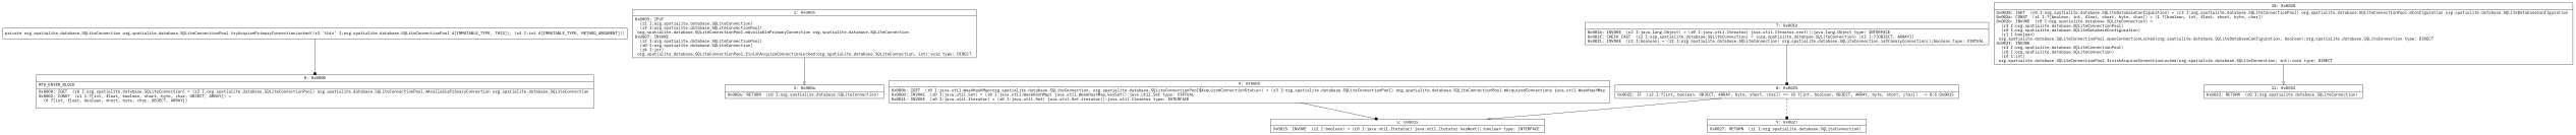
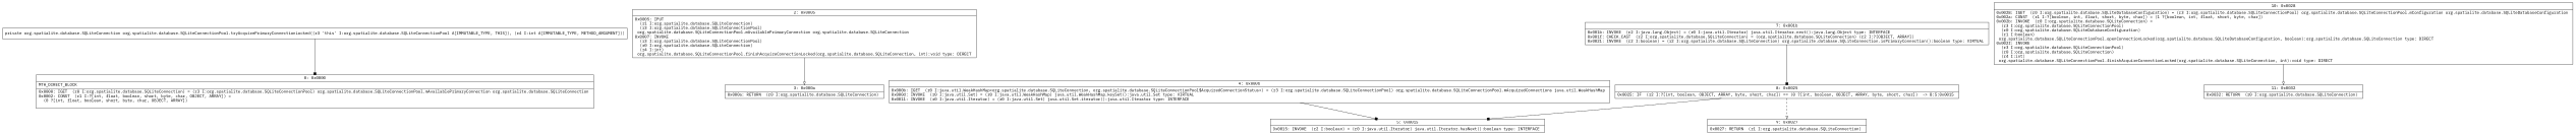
  digraph {
    fontname="IBM Plex Mono"
    node [fontname="IBM Plex Mono" shape=record]
    edge [arrowhead=box fontname="IBM Plex Mono"]
-   n1 [label="{0\:\ 0x0000|MTH_ENTER_BLOCK\l|0x0000: IGET  (r0 I:org.spatialite.database.SQLiteConnection) = (r3 I:org.spatialite.database.SQLiteConnectionPool) org.spatialite.database.SQLiteConnectionPool.mAvailablePrimaryConnection org.spatialite.database.SQLiteConnection \l0x0002: CONST  (r1 I:?[int, float, boolean, short, byte, char, OBJECT, ARRAY]) = \l  (0 ?[int, float, boolean, short, byte, char, OBJECT, ARRAY])\l \l}"]
+   n1 [label="{0\:\ 0x0000|MTH_DIRECT_BLOCK\l|0x0000: IGET  (r0 I:org.spatialite.database.SQLiteConnection) = (r3 I:org.spatialite.database.SQLiteConnectionPool) org.spatialite.database.SQLiteConnectionPool.mAvailablePrimaryConnection org.spatialite.database.SQLiteConnection \l0x0002: CONST  (r1 I:?[int, float, boolean, short, byte, char, OBJECT, ARRAY]) = \l  (0 ?[int, float, boolean, short, byte, char, OBJECT, ARRAY])\l \l}"]
    n2 [label="{2\:\ 0x0005|0x0005: IPUT  \l  (r1 I:org.spatialite.database.SQLiteConnection)\l  (r3 I:org.spatialite.database.SQLiteConnectionPool)\l org.spatialite.database.SQLiteConnectionPool.mAvailablePrimaryConnection org.spatialite.database.SQLiteConnection \l0x0007: INVOKE  \l  (r3 I:org.spatialite.database.SQLiteConnectionPool)\l  (r0 I:org.spatialite.database.SQLiteConnection)\l  (r4 I:int)\l org.spatialite.database.SQLiteConnectionPool.finishAcquireConnectionLocked(org.spatialite.database.SQLiteConnection, int):void type: DIRECT \l}"]
    n3 [label="{3\:\ 0x000a|0x000a: RETURN  (r0 I:org.spatialite.database.SQLiteConnection) \l}"]
    n4 [label="{4\:\ 0x000b|0x000b: IGET  (r0 I:java.util.WeakHashMap\<org.spatialite.database.SQLiteConnection, org.spatialite.database.SQLiteConnectionPool$AcquiredConnectionStatus\>) = (r3 I:org.spatialite.database.SQLiteConnectionPool) org.spatialite.database.SQLiteConnectionPool.mAcquiredConnections java.util.WeakHashMap \l0x000d: INVOKE  (r0 I:java.util.Set) = (r0 I:java.util.WeakHashMap) java.util.WeakHashMap.keySet():java.util.Set type: VIRTUAL \l0x0011: INVOKE  (r0 I:java.util.Iterator) = (r0 I:java.util.Set) java.util.Set.iterator():java.util.Iterator type: INTERFACE \l}"]
    n5 [label="{5\:\ 0x0015|0x0015: INVOKE  (r2 I:boolean) = (r0 I:java.util.Iterator) java.util.Iterator.hasNext():boolean type: INTERFACE \l}"]
    n6 [label="{7\:\ 0x001b|0x001b: INVOKE  (r2 I:java.lang.Object) = (r0 I:java.util.Iterator) java.util.Iterator.next():java.lang.Object type: INTERFACE \l0x001f: CHECK_CAST  (r2 I:org.spatialite.database.SQLiteConnection) = (org.spatialite.database.SQLiteConnection) (r2 I:?[OBJECT, ARRAY]) \l0x0021: INVOKE  (r2 I:boolean) = (r2 I:org.spatialite.database.SQLiteConnection) org.spatialite.database.SQLiteConnection.isPrimaryConnection():boolean type: VIRTUAL \l}"]
    n7 [label="{8\:\ 0x0025|0x0025: IF  (r2 I:?[int, boolean, OBJECT, ARRAY, byte, short, char]) == (0 ?[int, boolean, OBJECT, ARRAY, byte, short, char])  \-\> B:5:0x0015 \l}"]
    n8 [label="{10\:\ 0x0028|0x0028: IGET  (r0 I:org.spatialite.database.SQLiteDatabaseConfiguration) = (r3 I:org.spatialite.database.SQLiteConnectionPool) org.spatialite.database.SQLiteConnectionPool.mConfiguration org.spatialite.database.SQLiteDatabaseConfiguration \l0x002a: CONST  (r1 I:?[boolean, int, float, short, byte, char]) = (1 ?[boolean, int, float, short, byte, char]) \l0x002b: INVOKE  (r0 I:org.spatialite.database.SQLiteConnection) = \l  (r3 I:org.spatialite.database.SQLiteConnectionPool)\l  (r0 I:org.spatialite.database.SQLiteDatabaseConfiguration)\l  (r1 I:boolean)\l org.spatialite.database.SQLiteConnectionPool.openConnectionLocked(org.spatialite.database.SQLiteDatabaseConfiguration, boolean):org.spatialite.database.SQLiteConnection type: DIRECT \l0x002f: INVOKE  \l  (r3 I:org.spatialite.database.SQLiteConnectionPool)\l  (r0 I:org.spatialite.database.SQLiteConnection)\l  (r4 I:int)\l org.spatialite.database.SQLiteConnectionPool.finishAcquireConnectionLocked(org.spatialite.database.SQLiteConnection, int):void type: DIRECT \l}"]
    n9 [label="{11\:\ 0x0032|0x0032: RETURN  (r0 I:org.spatialite.database.SQLiteConnection) \l}"]
    n10 [label="{9\:\ 0x0027|0x0027: RETURN  (r1 I:org.spatialite.database.SQLiteConnection) \l}"]
    n11 [label="{private org.spatialite.database.SQLiteConnection org.spatialite.database.SQLiteConnectionPool.tryAcquirePrimaryConnectionLocked((r3 'this' I:org.spatialite.database.SQLiteConnectionPool A[IMMUTABLE_TYPE, THIS]), (r4 I:int A[IMMUTABLE_TYPE, METHOD_ARGUMENT])) }"]
    n2 -> n3 [arrowhead=onormal]
    n4 -> n5
    n6 -> n7
-   n7 -> n5 [arrowhead=onormal]
-   n7 -> n10 [style=dashed]
+   n7 -> n5
+   n7 -> n10 [arrowhead=onormal style=dashed]
    n8 -> n9 [arrowhead=onormal]
    n11 -> n1
  }
